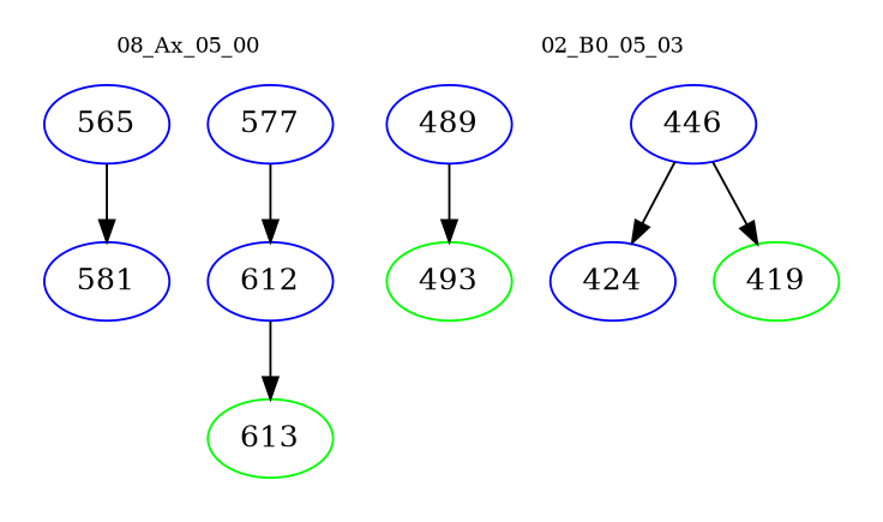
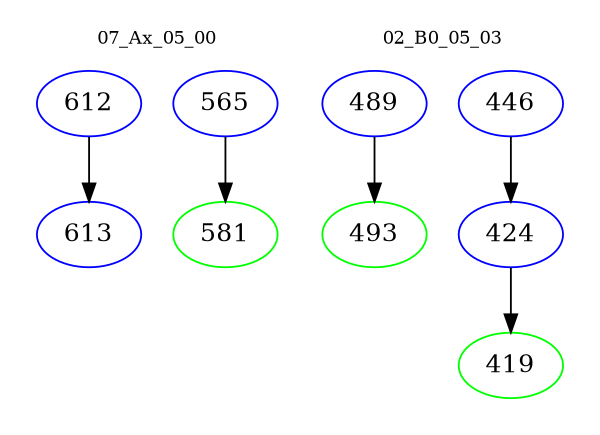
  digraph {
    node [color=blue]
    edge [color=black]
-   n1 [label=577]
    n2 [label=565]
    n3 [label=612]
-   n4 [label=581]
-   n5 [color=green label=613]
+   n4 [color=green label=581]
+   n5 [label=613]
    n6 [label=446]
    n7 [label=424]
    n8 [label=489]
    n9 [color=green label=419]
    n10 [color=green label=493]
    subgraph cluster_1 {
      color=white
      fontsize=10
-     label="08_Ax_05_00"
-     n1
+     label="07_Ax_05_00"
      n2
      n3
      n4
      n5
    }
    subgraph cluster_2 {
      color=white
      fontsize=10
      label="02_B0_05_03"
      n6
      n7
      n8
      n9
      n10
    }
-   n1 -> n3
    n2 -> n4
    n3 -> n5
    n6 -> n7
-   n6 -> n9
+   n7 -> n9
    n8 -> n10
  }
